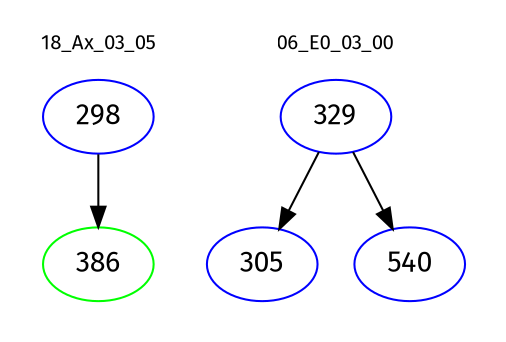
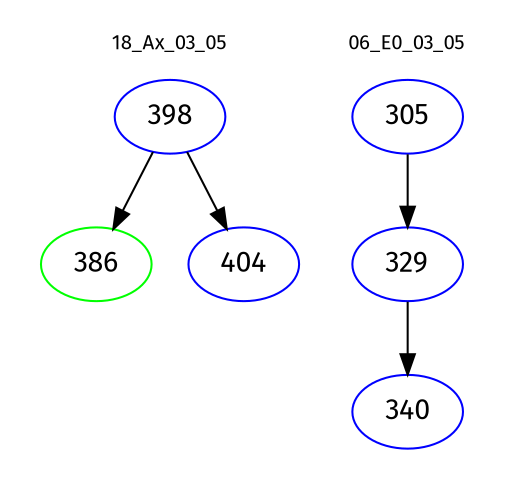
  digraph {
    fontname="Fira Sans"
    node [color=blue fontname="Fira Sans"]
    edge [color=black fontname="Fira Sans"]
-   n1 [label=298]
+   n1 [label=398]
    n2 [color=green label=386]
+   n3 [label=404]
    n4 [label=329]
    n5 [label=305]
-   n6 [label=540]
+   n6 [label=340]
    subgraph cluster_1 {
      color=white
      fontsize=10
      label="18_Ax_03_05"
      n1
      n2
+     n3
    }
    subgraph cluster_2 {
      color=white
      fontsize=10
-     label="06_E0_03_00"
+     label="06_E0_03_05"
      n4
      n5
      n6
    }
    n1 -> n2
-   n4 -> n5
+   n1 -> n3
+   n5 -> n4
    n4 -> n6
  }
